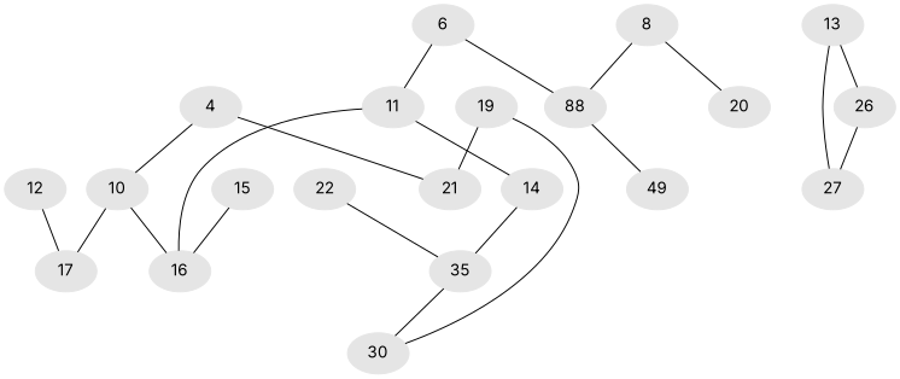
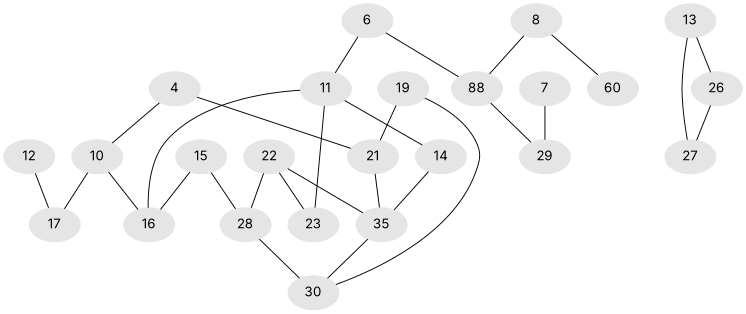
  graph {
    fontname=Inter
    node [color=gray90 fontname=Inter style=filled]
    edge [fontname=Inter weight=1.0]
    4
    10
    21
    17
    16
    n6 [label=35]
    6
    11
    n9 [label=88]
    14
-   29 [label=49]
+   23
+   29
+   7
    8
-   20
+   20 [label=60]
    12
    13
    27
    26
    22
+   28
    30
    15
    19
    4 -- 10
    4 -- 21
    10 -- 17
    10 -- 16
+   21 -- n6
    n6 -- 30
    6 -- 11
    6 -- n9
    11 -- 16
    11 -- 14
+   11 -- 23
    n9 -- 29
    14 -- n6
+   7 -- 29
    8 -- n9
    8 -- 20
    12 -- 17
    13 -- 27
    13 -- 26
    26 -- 27
    22 -- n6
+   22 -- 23
+   22 -- 28
+   28 -- 30 [weight=2.0]
    15 -- 16
+   15 -- 28
    19 -- 21
    19 -- 30
  }
